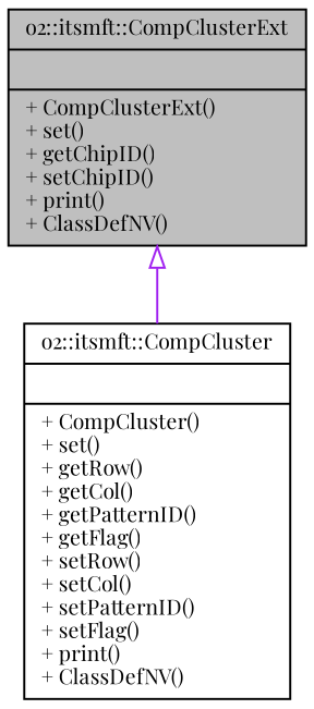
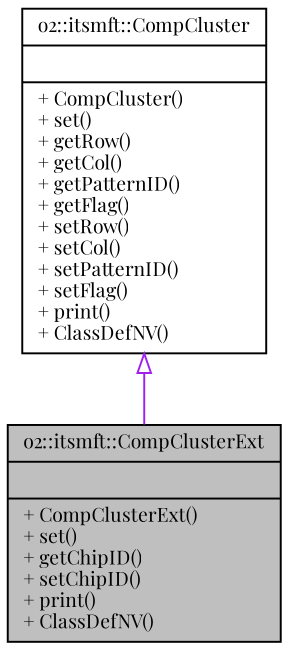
  digraph {
    fontname="Playfair Display"
    node [color=black fontname="Playfair Display" fontsize=10 shape=record]
    n1 [fillcolor=grey75 fontcolor=black height=0.2 label="{o2::itsmft::CompClusterExt\n||+ CompClusterExt()\l+ set()\l+ getChipID()\l+ setChipID()\l+ print()\l+ ClassDefNV()\l}" style=filled width=0.4]
    n2 [height=0.2 label="{o2::itsmft::CompCluster\n||+ CompCluster()\l+ set()\l+ getRow()\l+ getCol()\l+ getPatternID()\l+ getFlag()\l+ setRow()\l+ setCol()\l+ setPatternID()\l+ setFlag()\l+ print()\l+ ClassDefNV()\l}" width=0.4]
-   n1 -> n2 [arrowtail=onormal color=purple dir=back fontname="Playfair Display" fontsize=10 labelfontname=Helvetica labelfontsize=10 style=solid]
+   n2 -> n1 [arrowtail=onormal color=purple dir=back fontname="Playfair Display" fontsize=10 labelfontname=Helvetica labelfontsize=10 style=solid]
  }
